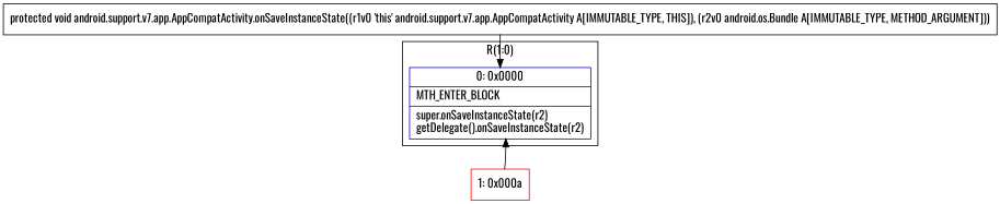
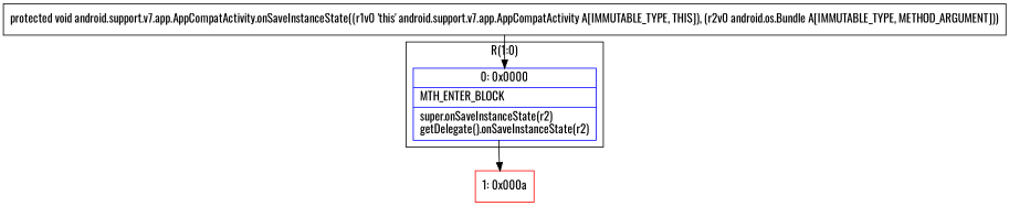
  digraph {
    fontname=Oswald
    node [shape=record fontname=Oswald]
    edge [fontname=Oswald]
    n1 [color=blue label="{0\:\ 0x0000|MTH_ENTER_BLOCK\l|super.onSaveInstanceState(r2)\lgetDelegate().onSaveInstanceState(r2)\l}"]
    n2 [color=red label="{1\:\ 0x000a}"]
    n3 [label="{protected void android.support.v7.app.AppCompatActivity.onSaveInstanceState((r1v0 'this' android.support.v7.app.AppCompatActivity A[IMMUTABLE_TYPE, THIS]), (r2v0 android.os.Bundle A[IMMUTABLE_TYPE, METHOD_ARGUMENT])) }"]
    subgraph cluster_1 {
      label="R(1:0)"
      n1
    }
-   n2 -> n1
+   n1 -> n2
    n3 -> n1
  }
